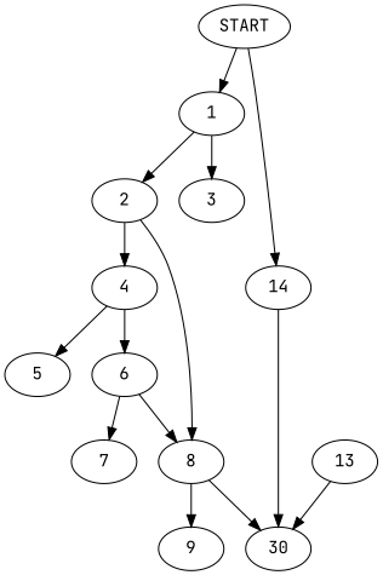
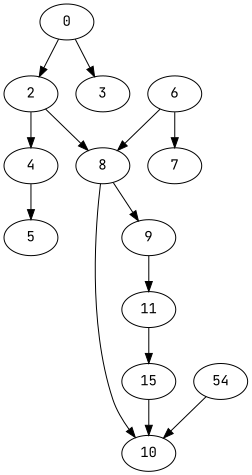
  digraph {
    fontname="JetBrains Mono"
    node [fontname="JetBrains Mono"]
    edge [fontname="JetBrains Mono"]
-   n1 [label=START]
-   1
-   14
+   1 [label=0]
+   14 [label=54]
    2
    3
-   10 [label=30]
+   10
    4
    8
    5
    6
    7
    9
-   13
-   n1 -> 1
-   n1 -> 14
+   11
+   13 [label=15]
    1 -> 2
    1 -> 3
    14 -> 10
    2 -> 4
    2 -> 8
    4 -> 5
-   4 -> 6
    8 -> 10
    8 -> 9
    6 -> 8
    6 -> 7
+   9 -> 11
+   11 -> 13
    13 -> 10
  }
